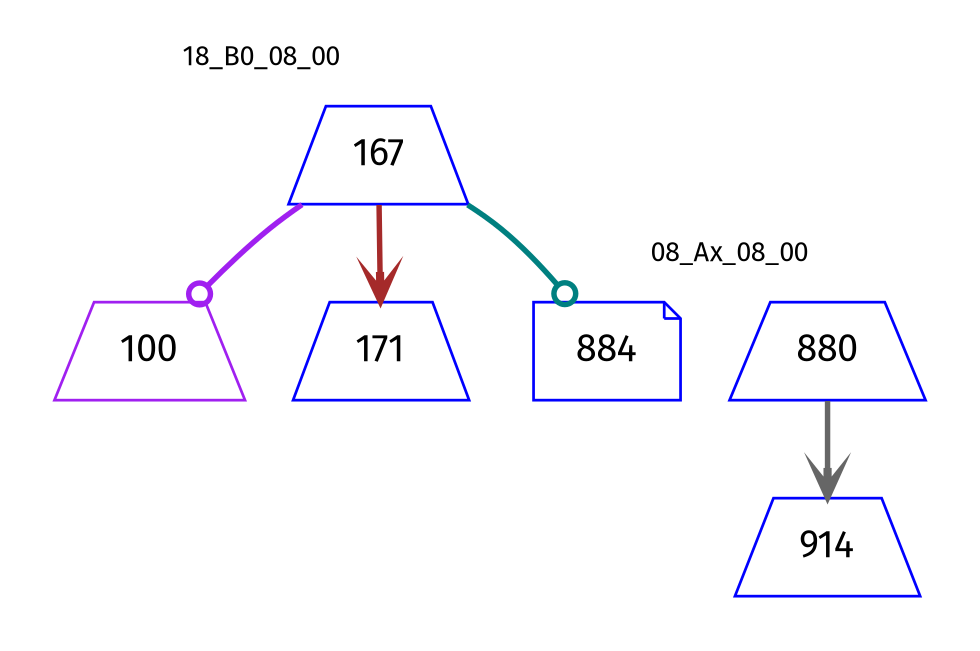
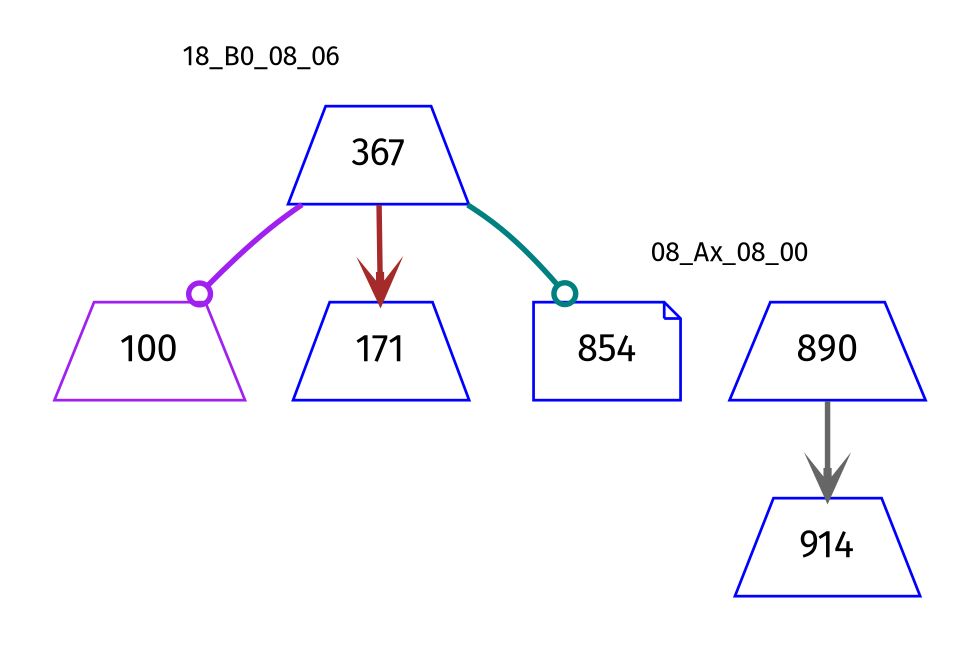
  digraph {
    fontname="Fira Sans"
    node [color=blue fontname="Fira Sans" shape=trapezium]
    edge [arrowhead=vee fontname="Fira Sans" style=bold]
-   n1 [label=880]
-   n2 [label=884 shape=note]
+   n1 [label=890]
+   n2 [label=854 shape=note]
    n3 [label=914]
-   n4 [label=167]
+   n4 [label=367]
    n5 [color=purple label=100]
    n6 [label=171]
    subgraph cluster_1 {
      color=white
      fontsize=10
      label="08_Ax_08_00"
      n1
      n2
      n3
    }
    subgraph cluster_2 {
      color=white
      fontsize=10
-     label="18_B0_08_00"
+     label="18_B0_08_06"
      n4
      n5
      n6
    }
    n1 -> n3 [color=gray40]
    n4 -> n2 [arrowhead=odot color=teal]
    n4 -> n5 [arrowhead=odot color=purple]
    n4 -> n6 [color=brown]
  }
